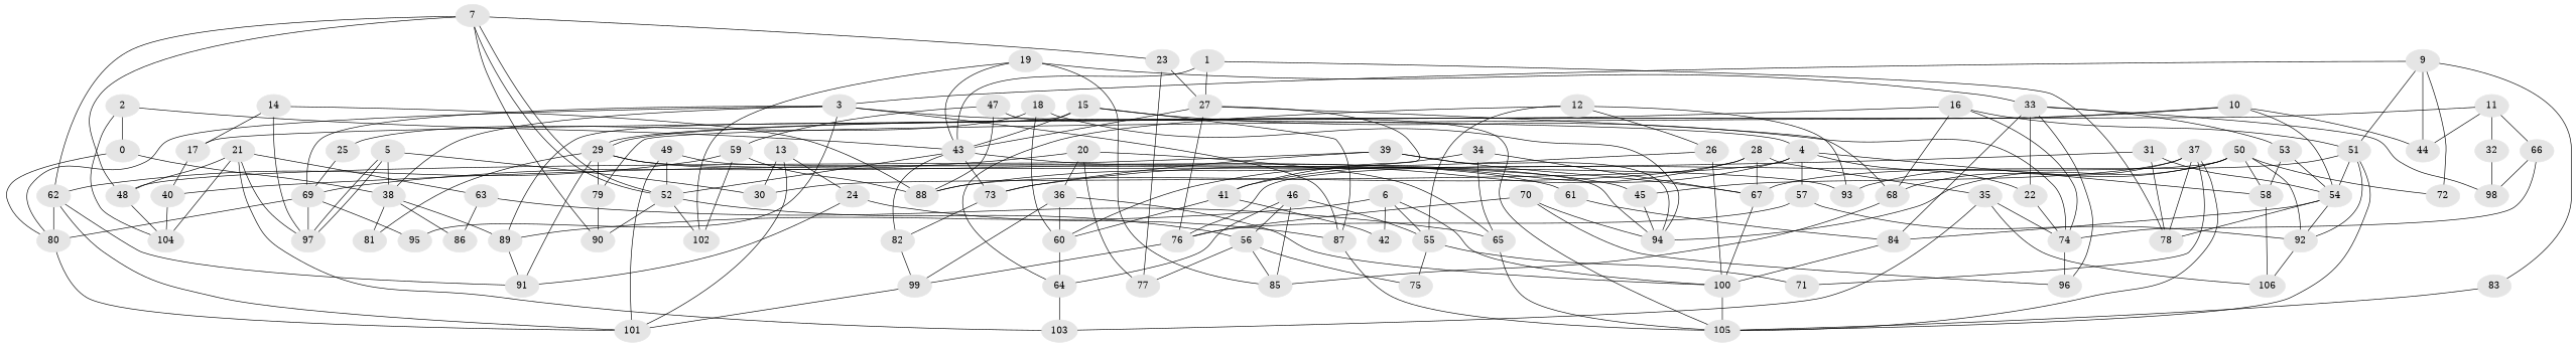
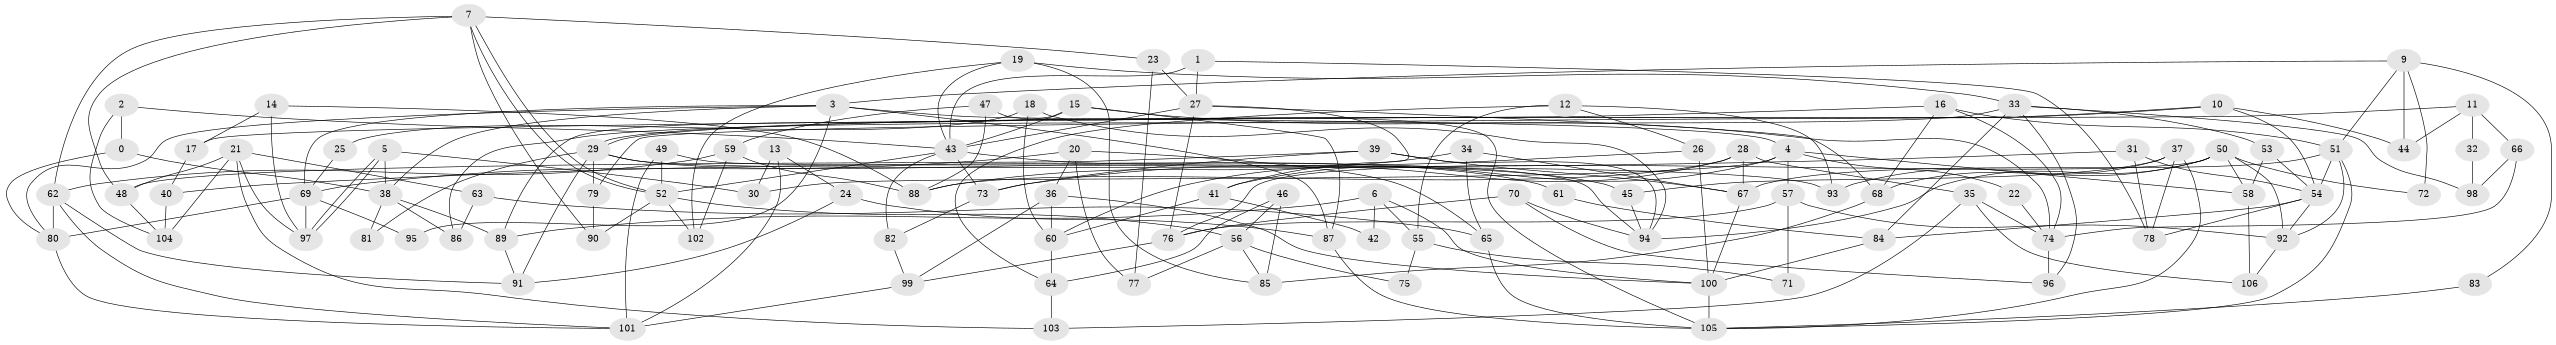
  graph {
    node [color=gray90 style=filled]
    1
    27
    43
    78
    41
    68
    76
    52
    73
    45
    82
    2
    n13 [label=0]
    104
    38
    80
    3
    4
    69
    87
    95
    22
    30
    57
    58
    89
    81
    86
    97
    101
    105
    74
    42
    60
    92
    71
    106
    5
    6
    55
    100
    75
    91
    7
    23
    48
    62
    90
    77
    102
    56
    9
    44
    51
    72
    83
    16
    17
    54
    67
    10
    29
    79
    93
    61
    84
    11
    32
    66
    98
    12
    26
    64
    103
    13
    24
    14
    88
    40
    15
    96
    85
    18
    25
    94
    19
    33
    53
    20
    36
    65
    99
    21
    63
    28
    35
    31
    34
    37
    39
    46
    47
    59
    49
    50
    70
    1 -- 27
    1 -- 43
    1 -- 78
    27 -- 43
    27 -- 41
    27 -- 68
    27 -- 76
    43 -- 52
    43 -- 73
    43 -- 45
    43 -- 82
    41 -- 42
    41 -- 60
    68 -- 85
    76 -- 99
    52 -- 90
    52 -- 102
    52 -- 56
    73 -- 82
    45 -- 94
    82 -- 99
    2 -- 43
    2 -- n13
    2 -- 104
    n13 -- 38
    n13 -- 80
    38 -- 89
    38 -- 81
    38 -- 86
    80 -- 101
    3 -- 38
    3 -- 80
    3 -- 4
    3 -- 69
    3 -- 87
    3 -- 95
    4 -- 41
    4 -- 22
    4 -- 30
    4 -- 57
    4 -- 58
    69 -- 80
    69 -- 95
    69 -- 97
    87 -- 105
    22 -- 74
    57 -- 76
    57 -- 92
-   37 -- 71
+   57 -- 71
    58 -- 106
    89 -- 91
    74 -- 96
    60 -- 64
    92 -- 106
    5 -- 38
    5 -- 30
    5 -- 97
    5 -- 97
    6 -- 89
    6 -- 42
    6 -- 55
    6 -- 100
    55 -- 71
    55 -- 75
    100 -- 105
    7 -- 52
    7 -- 52
    7 -- 23
    7 -- 48
    7 -- 62
    7 -- 90
    23 -- 27
    23 -- 77
    48 -- 104
    62 -- 80
    62 -- 101
    62 -- 91
    56 -- 75
    56 -- 77
    56 -- 85
    9 -- 3
    9 -- 44
    9 -- 51
    9 -- 72
    9 -- 83
    51 -- 105
    51 -- 92
    51 -- 54
    51 -- 67
    83 -- 105
    16 -- 68
    16 -- 74
    16 -- 51
    16 -- 17
    17 -- 40
    54 -- 78
    54 -- 92
    54 -- 84
    67 -- 100
    10 -- 44
    10 -- 54
    10 -- 29
    10 -- 29
    29 -- 81
    29 -- 91
    29 -- 79
    29 -- 93
    29 -- 61
    79 -- 90
    61 -- 84
    84 -- 100
    11 -- 44
    11 -- 79
    11 -- 32
    11 -- 66
    32 -- 98
    66 -- 74
    66 -- 98
    12 -- 55
    12 -- 93
    12 -- 26
    12 -- 64
    26 -- 73
    26 -- 100
    64 -- 103
    13 -- 30
    13 -- 101
    13 -- 24
    24 -- 87
    24 -- 91
    14 -- 97
    14 -- 17
    14 -- 88
    40 -- 104
    15 -- 43
    15 -- 87
    15 -- 89
    15 -- 74
    18 -- 60
    18 -- 25
    18 -- 94
    25 -- 69
    19 -- 43
    19 -- 102
    19 -- 85
    19 -- 33
-   33 -- 22
+   33 -- 86
    33 -- 84
    33 -- 98
    33 -- 96
    33 -- 53
    53 -- 58
    53 -- 54
    20 -- 69
    20 -- 77
    20 -- 36
    20 -- 65
    36 -- 60
    36 -- 100
    36 -- 99
    65 -- 105
    99 -- 101
    21 -- 104
    21 -- 97
    21 -- 48
    21 -- 103
    21 -- 63
    63 -- 86
    63 -- 65
    28 -- 60
    28 -- 67
    28 -- 88
    28 -- 35
    35 -- 74
    35 -- 106
    35 -- 103
    31 -- 78
    31 -- 54
    31 -- 40
    34 -- 67
    34 -- 88
    34 -- 65
    37 -- 78
    37 -- 68
    37 -- 45
    37 -- 105
    39 -- 73
    39 -- 48
    39 -- 67
    39 -- 94
-   46 -- 55
    46 -- 56
    46 -- 64
    46 -- 85
    47 -- 105
    47 -- 88
    47 -- 59
    59 -- 62
    59 -- 102
    59 -- 88
    49 -- 52
    49 -- 101
    49 -- 94
    50 -- 76
    50 -- 58
    50 -- 92
    50 -- 72
    50 -- 93
    50 -- 94
    70 -- 76
    70 -- 96
    70 -- 94
  }
